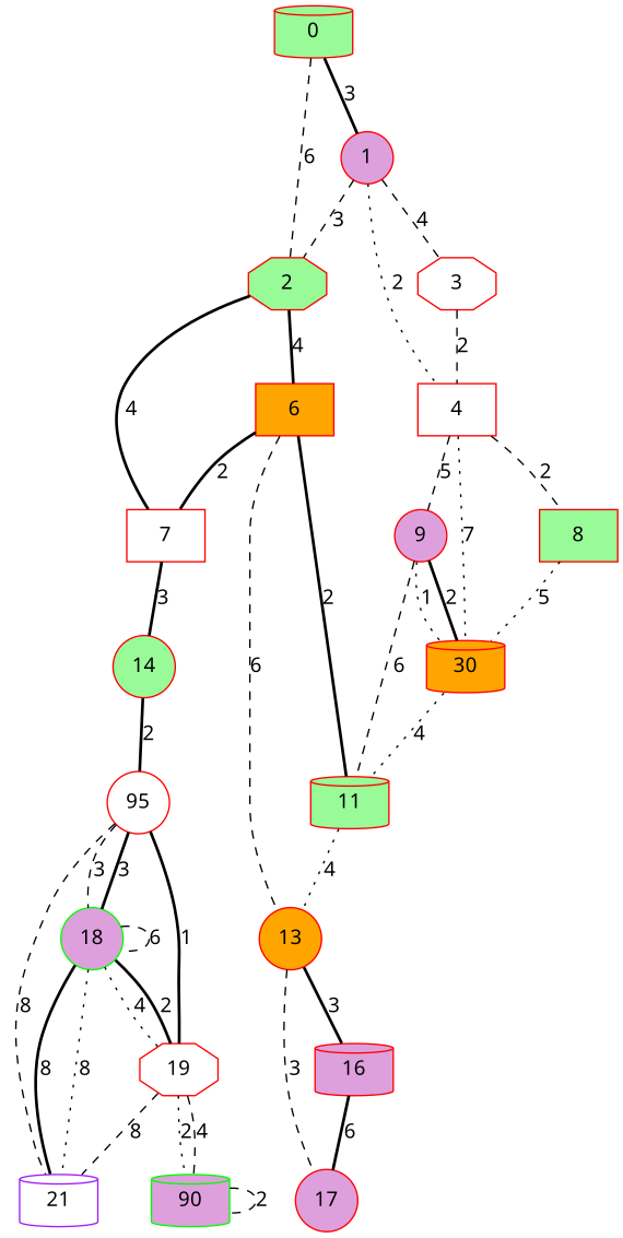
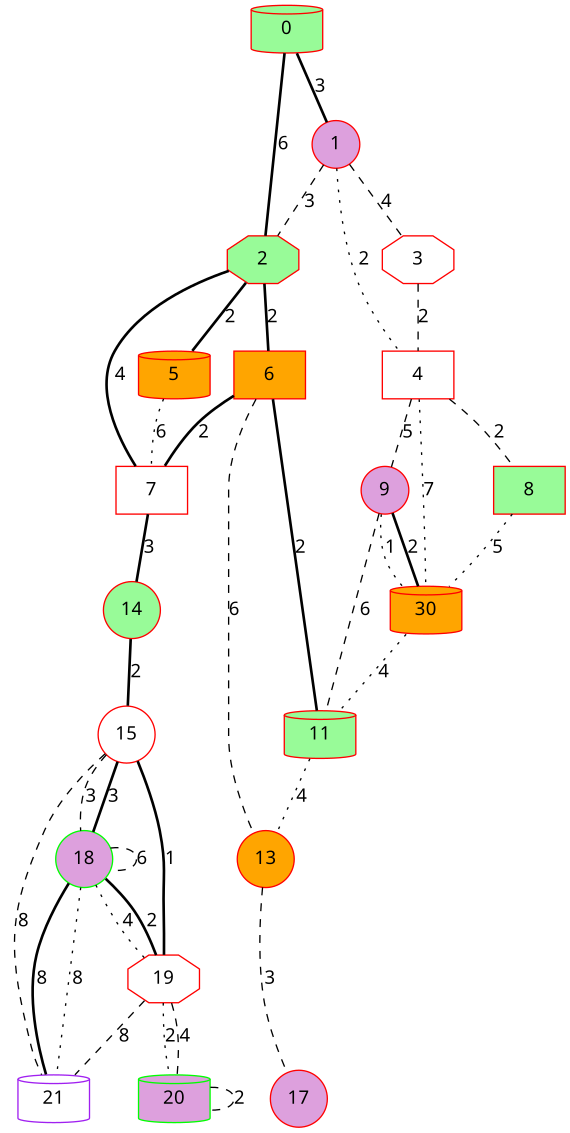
  graph {
    fontname="Noto Sans"
    node [color=red fillcolor=plum fontname="Noto Sans" shape=cylinder style=filled weight=1]
    edge [fontname="Noto Sans" style=bold]
    0 [fillcolor=palegreen]
    1 [shape=circle]
    2 [fillcolor=palegreen shape=octagon]
    3 [fillcolor=white shape=octagon]
    4 [fillcolor=white shape=box]
+   5 [fillcolor=orange]
    6 [fillcolor=orange shape=box]
    7 [fillcolor=white shape=box]
    8 [fillcolor=palegreen shape=box]
    9 [shape=circle]
    n11 [fillcolor=orange label=30]
    11 [fillcolor=palegreen]
    13 [fillcolor=orange shape=circle]
    14 [fillcolor=palegreen shape=circle]
-   16
    17 [shape=circle]
-   15 [fillcolor=white shape=circle label=95]
+   15 [fillcolor=white shape=circle]
    18 [color=green shape=circle weight=2]
    19 [fillcolor=white shape=octagon]
    21 [color=purple fillcolor=white weight=4]
-   20 [color=green weight=2 label=90]
+   20 [color=green weight=2]
    0 -- 1 [label=3]
-   0 -- 2 [label=6 style=dashed]
+   0 -- 2 [label=6]
    1 -- 2 [label=3 style=dashed]
    1 -- 3 [label=4 style=dashed]
    1 -- 4 [label=2 style=dotted]
-   2 -- 6 [label=4]
+   2 -- 5 [label=2]
+   2 -- 6 [label=2]
    2 -- 7 [label=4]
    3 -- 4 [label=2 style=dashed]
    4 -- 8 [label=2 style=dashed]
    4 -- 9 [label=5 style=dashed]
    4 -- n11 [label=7 style=dotted]
+   5 -- 7 [label=6 style=dotted]
    6 -- 7 [label=2]
    6 -- 11 [label=2]
    6 -- 13 [label=6 style=dashed]
    7 -- 14 [label=3]
    8 -- n11 [label=5 style=dotted]
    9 -- n11 [label=1 style=dotted]
    9 -- n11 [label=2]
    9 -- 11 [label=6 style=dashed]
    n11 -- 11 [label=4 style=dotted]
    11 -- 13 [label=4 style=dotted]
-   13 -- 16 [label=3]
    13 -- 17 [label=3 style=dashed]
    14 -- 15 [label=2]
-   16 -- 17 [label=6]
    15 -- 18 [label=3 style=dashed]
    15 -- 18 [label=3]
    15 -- 19 [label=1]
    15 -- 21 [label=8 style=dashed]
    18 -- 18 [label=6 style=dashed]
    18 -- 19 [label=4 style=dotted]
    18 -- 19 [label=2]
    18 -- 21 [label=8]
    18 -- 21 [label=8 style=dotted]
    19 -- 21 [label=8 style=dashed]
    19 -- 20 [label=2 style=dotted]
    19 -- 20 [label=4 style=dashed]
    20 -- 20 [label=2 style=dashed]
  }
